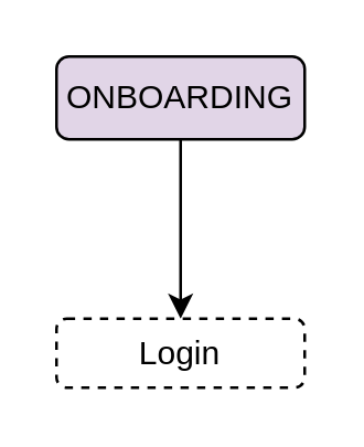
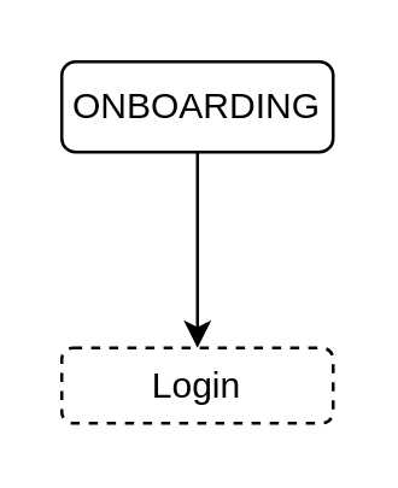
  <mxCell id="0" />
  <mxCell id="1" parent="0" />
  <mxCell id="2" value="" style="edgeStyle=none;html=1;" edge="1" parent="1" source="3" target="4"><mxGeometry relative="1" as="geometry" /></mxCell>
- <mxCell id="3" value="ONBOARDING" style="rounded=1;whiteSpace=wrap;html=1;fillColor=#e1d5e7;" vertex="1" parent="1"><mxGeometry x="20" y="20" width="90" height="30" as="geometry" /></mxCell>
+ <mxCell id="3" value="ONBOARDING" style="rounded=1;whiteSpace=wrap;html=1;" vertex="1" parent="1"><mxGeometry x="20" y="20" width="90" height="30" as="geometry" /></mxCell>
  <mxCell id="4" value="Login" style="whiteSpace=wrap;html=1;rounded=1;dashed=1;" vertex="1" parent="1"><mxGeometry x="20" y="115" width="90" height="25" as="geometry" /></mxCell>
